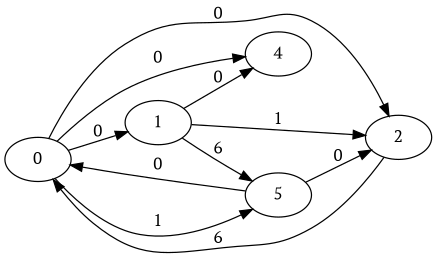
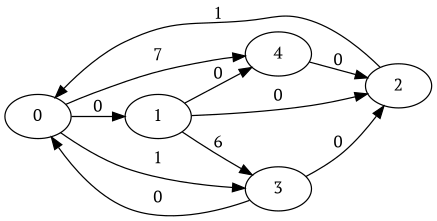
  digraph {
    fontname="PT Serif"
    rankdir=LR
    node [fontname="PT Serif"]
    edge [fontname="PT Serif"]
    0
    1
    2
-   3 [label=5]
+   3
    4
    0 -> 1 [label=0]
-   0 -> 2 [label=0]
+   4 -> 2 [label=0]
    0 -> 3 [label=1]
-   0 -> 4 [label=0]
-   1 -> 2 [label=1]
+   0 -> 4 [label=7]
+   1 -> 2 [label=0]
    1 -> 3 [label=6]
    1 -> 4 [label=0]
-   2 -> 0 [label=6]
+   2 -> 0 [label=1]
    3 -> 0 [label=0]
    3 -> 2 [label=0]
  }
